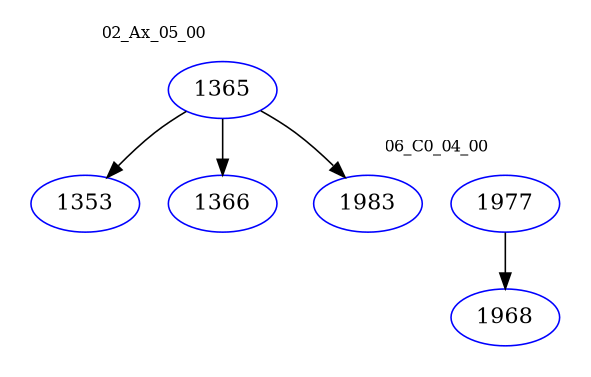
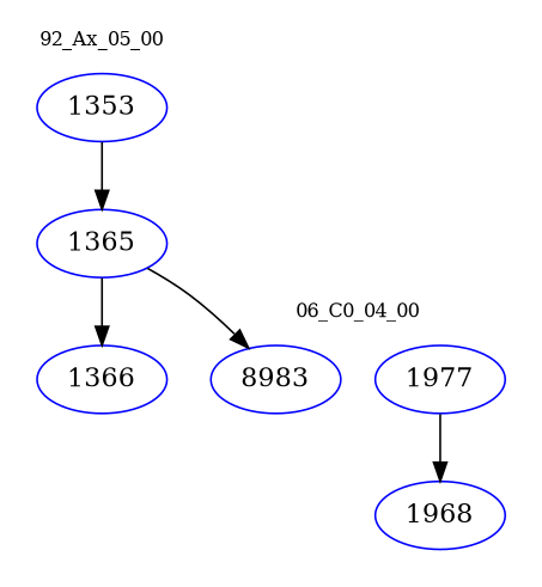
  digraph {
    node [color=blue]
    edge [color=black]
    n1 [label=1365]
    n2 [label=1353]
    n3 [label=1366]
    n4 [label=1977]
    n5 [label=1968]
-   n6 [label=1983]
+   n6 [label=8983]
    subgraph cluster_1 {
      color=white
      fontsize=10
-     label="02_Ax_05_00"
+     label="92_Ax_05_00"
      n1
      n2
      n3
    }
    subgraph cluster_2 {
      color=white
      fontsize=10
      label="06_C0_04_00"
      n4
      n5
      n6
    }
-   n1 -> n2
+   n2 -> n1
    n1 -> n3
    n1 -> n6
    n4 -> n5
  }
